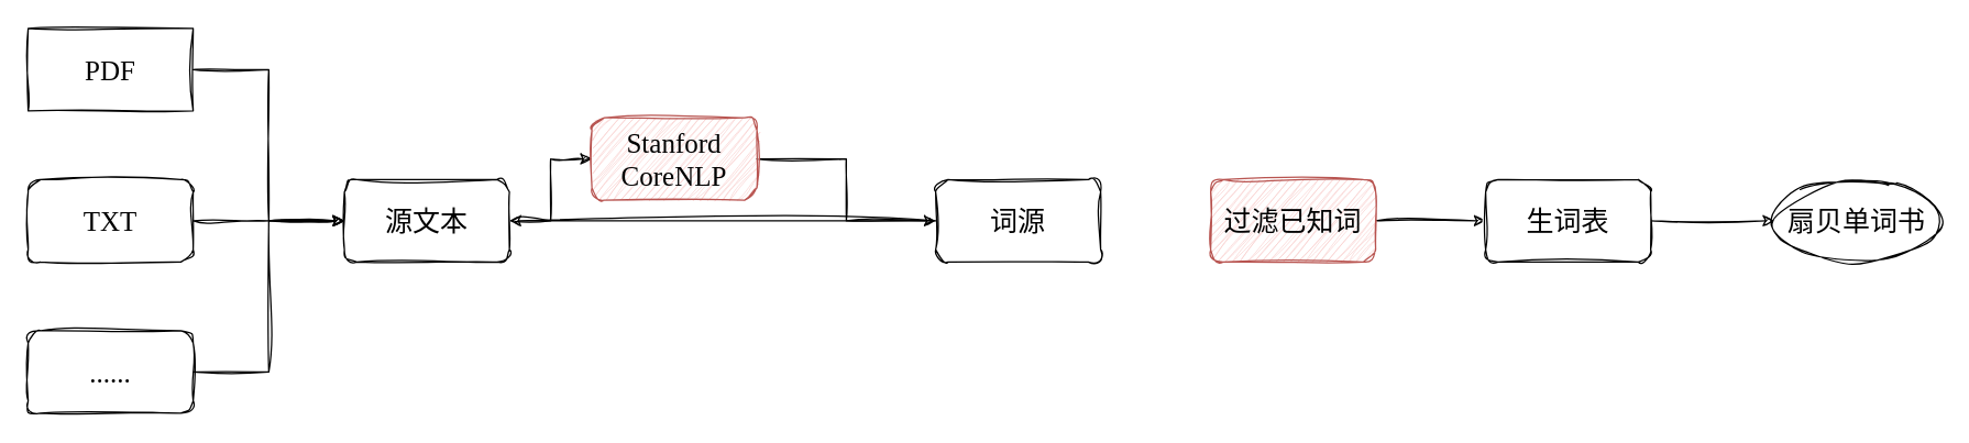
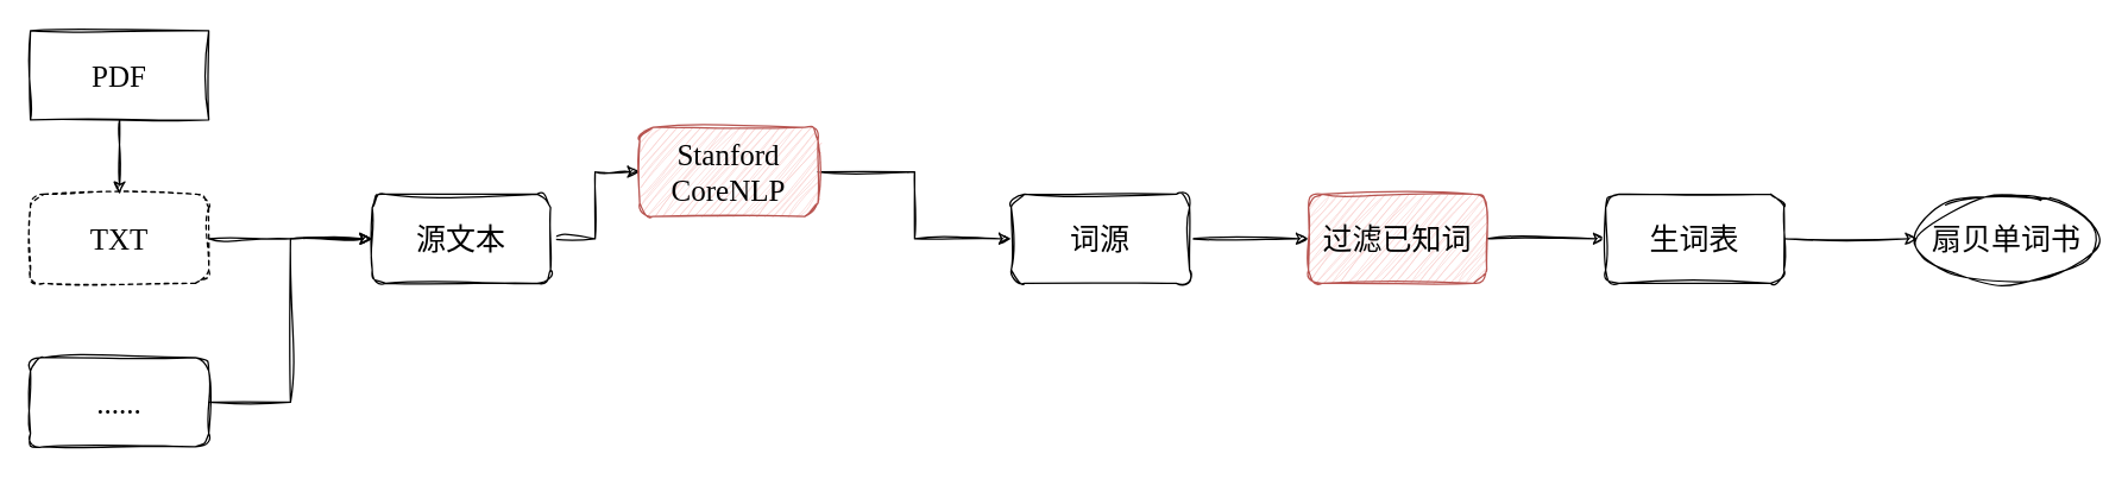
  <mxCell id="0" />
  <mxCell id="1" parent="0" />
  <mxCell id="2" value="" style="edgeStyle=orthogonalEdgeStyle;rounded=0;sketch=1;hachureGap=4;jiggle=2;curveFitting=1;orthogonalLoop=1;jettySize=auto;html=1;fontFamily=Architects Daughter;fontSource=https%3A%2F%2Ffonts.googleapis.com%2Fcss%3Ffamily%3DArchitects%2BDaughter;fontSize=16;" edge="1" parent="1" source="3" target="13"><mxGeometry relative="1" as="geometry" /></mxCell>
  <mxCell id="3" value="源文本" style="rounded=1;whiteSpace=wrap;html=1;sketch=1;hachureGap=4;jiggle=2;curveFitting=1;fontFamily=Architects Daughter;fontSource=https%3A%2F%2Ffonts.googleapis.com%2Fcss%3Ffamily%3DArchitects%2BDaughter;fontSize=20;" vertex="1" parent="1"><mxGeometry x="250" y="130" width="120" height="60" as="geometry" /></mxCell>
- <mxCell id="4" style="edgeStyle=orthogonalEdgeStyle;rounded=0;sketch=1;hachureGap=4;jiggle=2;curveFitting=1;orthogonalLoop=1;jettySize=auto;html=1;entryX=0;entryY=0.5;entryDx=0;entryDy=0;fontFamily=Architects Daughter;fontSource=https%3A%2F%2Ffonts.googleapis.com%2Fcss%3Ffamily%3DArchitects%2BDaughter;fontSize=16;" edge="1" parent="1" source="5" target="3"><mxGeometry relative="1" as="geometry" /></mxCell>
+ <mxCell id="4" style="edgeStyle=orthogonalEdgeStyle;rounded=0;sketch=1;hachureGap=4;jiggle=2;curveFitting=1;orthogonalLoop=1;jettySize=auto;html=1;fontFamily=Architects Daughter;fontSource=https%3A%2F%2Ffonts.googleapis.com%2Fcss%3Ffamily%3DArchitects%2BDaughter;fontSize=16;" edge="1" parent="1" source="5" target="7"><mxGeometry relative="1" as="geometry" /></mxCell>
  <mxCell id="5" value="PDF" style="whiteSpace=wrap;html=1;sketch=1;hachureGap=4;jiggle=2;curveFitting=1;fontFamily=Architects Daughter;fontSource=https%3A%2F%2Ffonts.googleapis.com%2Fcss%3Ffamily%3DArchitects%2BDaughter;fontSize=20;rounded=0;" vertex="1" parent="1"><mxGeometry x="20" y="20" width="120" height="60" as="geometry" /></mxCell>
  <mxCell id="6" style="edgeStyle=orthogonalEdgeStyle;rounded=0;sketch=1;hachureGap=4;jiggle=2;curveFitting=1;orthogonalLoop=1;jettySize=auto;html=1;fontFamily=Architects Daughter;fontSource=https%3A%2F%2Ffonts.googleapis.com%2Fcss%3Ffamily%3DArchitects%2BDaughter;fontSize=16;" edge="1" parent="1" source="7"><mxGeometry relative="1" as="geometry"><mxPoint x="250" y="160" as="targetPoint" /></mxGeometry></mxCell>
- <mxCell id="7" value="TXT" style="rounded=1;whiteSpace=wrap;html=1;sketch=1;hachureGap=4;jiggle=2;curveFitting=1;fontFamily=Architects Daughter;fontSource=https%3A%2F%2Ffonts.googleapis.com%2Fcss%3Ffamily%3DArchitects%2BDaughter;fontSize=20;" vertex="1" parent="1"><mxGeometry x="20" y="130" width="120" height="60" as="geometry" /></mxCell>
+ <mxCell id="7" value="TXT" style="rounded=1;whiteSpace=wrap;html=1;sketch=1;hachureGap=4;jiggle=2;curveFitting=1;fontFamily=Architects Daughter;fontSource=https%3A%2F%2Ffonts.googleapis.com%2Fcss%3Ffamily%3DArchitects%2BDaughter;fontSize=20;dashed=1;" vertex="1" parent="1"><mxGeometry x="20" y="130" width="120" height="60" as="geometry" /></mxCell>
  <mxCell id="8" style="edgeStyle=orthogonalEdgeStyle;rounded=0;sketch=1;hachureGap=4;jiggle=2;curveFitting=1;orthogonalLoop=1;jettySize=auto;html=1;entryX=0;entryY=0.5;entryDx=0;entryDy=0;fontFamily=Architects Daughter;fontSource=https%3A%2F%2Ffonts.googleapis.com%2Fcss%3Ffamily%3DArchitects%2BDaughter;fontSize=16;" edge="1" parent="1" source="9" target="3"><mxGeometry relative="1" as="geometry" /></mxCell>
  <mxCell id="9" value="......" style="rounded=1;whiteSpace=wrap;html=1;sketch=1;hachureGap=4;jiggle=2;curveFitting=1;fontFamily=Architects Daughter;fontSource=https%3A%2F%2Ffonts.googleapis.com%2Fcss%3Ffamily%3DArchitects%2BDaughter;fontSize=20;" vertex="1" parent="1"><mxGeometry x="20" y="240" width="120" height="60" as="geometry" /></mxCell>
- <mxCell id="10" value="" style="edgeStyle=orthogonalEdgeStyle;rounded=0;sketch=1;hachureGap=4;jiggle=2;curveFitting=1;orthogonalLoop=1;jettySize=auto;html=1;fontFamily=Architects Daughter;fontSource=https%3A%2F%2Ffonts.googleapis.com%2Fcss%3Ffamily%3DArchitects%2BDaughter;fontSize=16;" edge="1" parent="1" source="11" target="3"><mxGeometry relative="1" as="geometry" /></mxCell>
+ <mxCell id="10" value="" style="edgeStyle=orthogonalEdgeStyle;rounded=0;sketch=1;hachureGap=4;jiggle=2;curveFitting=1;orthogonalLoop=1;jettySize=auto;html=1;fontFamily=Architects Daughter;fontSource=https%3A%2F%2Ffonts.googleapis.com%2Fcss%3Ffamily%3DArchitects%2BDaughter;fontSize=16;" edge="1" parent="1" source="11" target="15"><mxGeometry relative="1" as="geometry" /></mxCell>
  <mxCell id="11" value="词源" style="rounded=1;whiteSpace=wrap;html=1;sketch=1;hachureGap=4;jiggle=2;curveFitting=1;fontFamily=Architects Daughter;fontSource=https%3A%2F%2Ffonts.googleapis.com%2Fcss%3Ffamily%3DArchitects%2BDaughter;fontSize=20;" vertex="1" parent="1"><mxGeometry x="680" y="130" width="120" height="60" as="geometry" /></mxCell>
  <mxCell id="12" value="" style="edgeStyle=orthogonalEdgeStyle;rounded=0;sketch=1;hachureGap=4;jiggle=2;curveFitting=1;orthogonalLoop=1;jettySize=auto;html=1;fontFamily=Architects Daughter;fontSource=https%3A%2F%2Ffonts.googleapis.com%2Fcss%3Ffamily%3DArchitects%2BDaughter;fontSize=16;" edge="1" parent="1" source="13" target="11"><mxGeometry relative="1" as="geometry" /></mxCell>
  <mxCell id="13" value="Stanford CoreNLP" style="rounded=1;whiteSpace=wrap;html=1;sketch=1;hachureGap=4;jiggle=2;curveFitting=1;fontFamily=Architects Daughter;fontSource=https%3A%2F%2Ffonts.googleapis.com%2Fcss%3Ffamily%3DArchitects%2BDaughter;fontSize=20;fillColor=#f8cecc;strokeColor=#b85450;" vertex="1" parent="1"><mxGeometry x="430" y="85" width="120" height="60" as="geometry" /></mxCell>
  <mxCell id="14" value="" style="edgeStyle=orthogonalEdgeStyle;rounded=0;sketch=1;hachureGap=4;jiggle=2;curveFitting=1;orthogonalLoop=1;jettySize=auto;html=1;fontFamily=Architects Daughter;fontSource=https%3A%2F%2Ffonts.googleapis.com%2Fcss%3Ffamily%3DArchitects%2BDaughter;fontSize=16;" edge="1" parent="1" source="15" target="17"><mxGeometry relative="1" as="geometry" /></mxCell>
  <mxCell id="15" value="过滤已知词" style="rounded=1;whiteSpace=wrap;html=1;sketch=1;hachureGap=4;jiggle=2;curveFitting=1;fontFamily=Architects Daughter;fontSource=https%3A%2F%2Ffonts.googleapis.com%2Fcss%3Ffamily%3DArchitects%2BDaughter;fontSize=20;fillColor=#f8cecc;strokeColor=#b85450;" vertex="1" parent="1"><mxGeometry x="880" y="130" width="120" height="60" as="geometry" /></mxCell>
  <mxCell id="16" value="" style="edgeStyle=orthogonalEdgeStyle;rounded=0;sketch=1;hachureGap=4;jiggle=2;curveFitting=1;orthogonalLoop=1;jettySize=auto;html=1;fontFamily=Architects Daughter;fontSource=https%3A%2F%2Ffonts.googleapis.com%2Fcss%3Ffamily%3DArchitects%2BDaughter;fontSize=16;" edge="1" parent="1" source="17" target="18"><mxGeometry relative="1" as="geometry" /></mxCell>
  <mxCell id="17" value="生词表" style="rounded=1;whiteSpace=wrap;html=1;sketch=1;hachureGap=4;jiggle=2;curveFitting=1;fontFamily=Architects Daughter;fontSource=https%3A%2F%2Ffonts.googleapis.com%2Fcss%3Ffamily%3DArchitects%2BDaughter;fontSize=20;" vertex="1" parent="1"><mxGeometry x="1080" y="130" width="120" height="60" as="geometry" /></mxCell>
  <mxCell id="18" value="扇贝单词书" style="ellipse;whiteSpace=wrap;html=1;sketch=1;hachureGap=4;jiggle=2;curveFitting=1;fontFamily=Architects Daughter;fontSource=https%3A%2F%2Ffonts.googleapis.com%2Fcss%3Ffamily%3DArchitects%2BDaughter;fontSize=20;" vertex="1" parent="1"><mxGeometry x="1290" y="130" width="120" height="60" as="geometry" /></mxCell>
